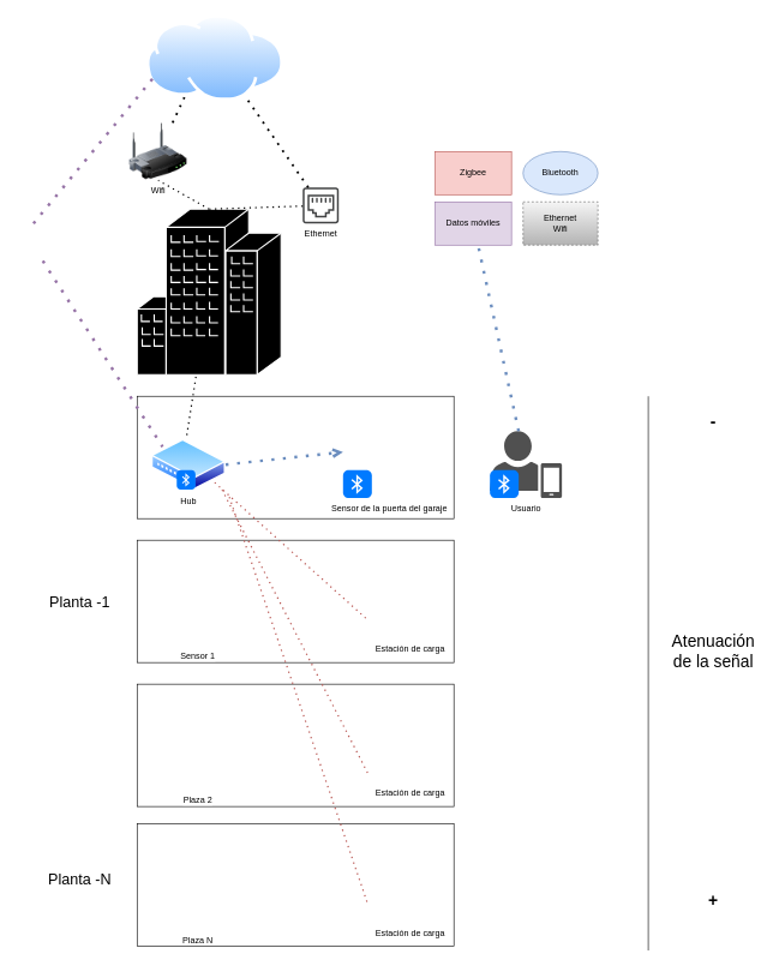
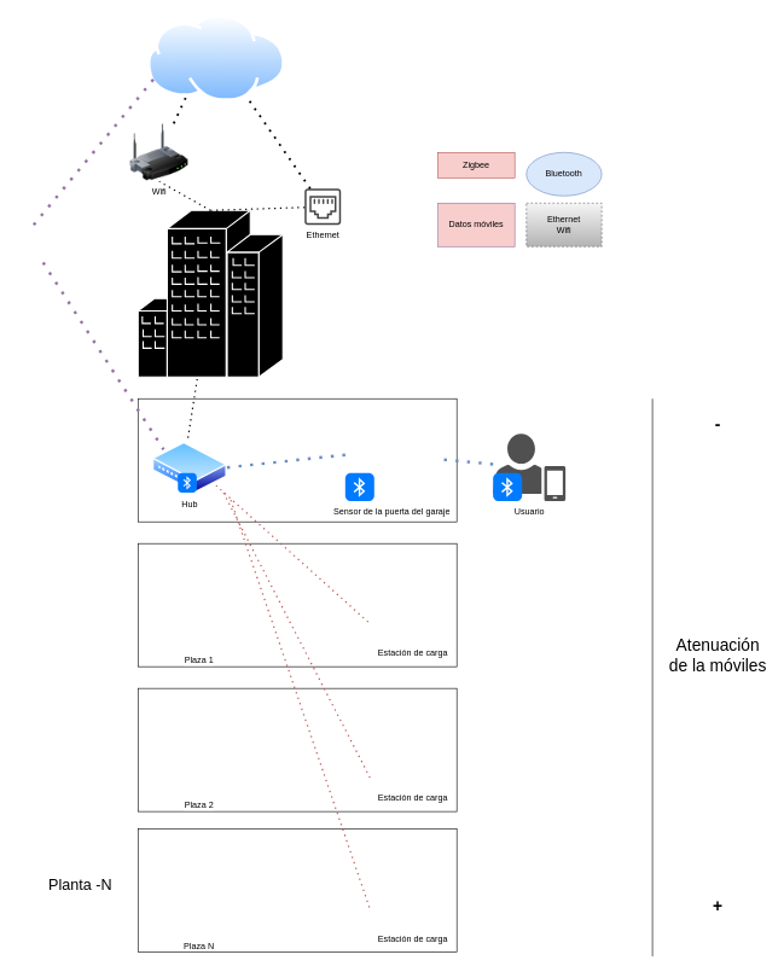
  <mxCell id="0" />
  <mxCell id="1" parent="0" />
  <mxCell id="2" value="" style="rounded=0;whiteSpace=wrap;html=1;" vertex="1" parent="1"><mxGeometry x="190" y="750" width="440" height="170" as="geometry" /></mxCell>
- <mxCell id="3" value="Sensor 1" style="shape=image;html=1;verticalAlign=top;verticalLabelPosition=bottom;labelBackgroundColor=#ffffff;imageAspect=0;aspect=fixed;image=https://cdn2.iconfinder.com/data/icons/boxicons-solid-vol-1/24/bxs-car-garage-128.png" vertex="1" parent="1"><mxGeometry x="210" y="770" width="128" height="128" as="geometry" /></mxCell>
+ <mxCell id="3" value="Plaza 1" style="shape=image;html=1;verticalAlign=top;verticalLabelPosition=bottom;labelBackgroundColor=#ffffff;imageAspect=0;aspect=fixed;image=https://cdn2.iconfinder.com/data/icons/boxicons-solid-vol-1/24/bxs-car-garage-128.png" vertex="1" parent="1"><mxGeometry x="210" y="770" width="128" height="128" as="geometry" /></mxCell>
  <mxCell id="4" value="" style="rounded=0;whiteSpace=wrap;html=1;" vertex="1" parent="1"><mxGeometry x="190" y="550" width="440" height="170" as="geometry" /></mxCell>
  <mxCell id="5" value="Sensor de la puerta del garaje" style="shape=image;html=1;verticalAlign=top;verticalLabelPosition=bottom;labelBackgroundColor=#ffffff;imageAspect=0;aspect=fixed;image=https://cdn1.iconfinder.com/data/icons/racing-13/512/Garage-128.png" vertex="1" parent="1"><mxGeometry x="476" y="563.5" width="128" height="128" as="geometry" /></mxCell>
  <mxCell id="6" value="" style="shape=mxgraph.cisco.buildings.generic_building;html=1;pointerEvents=1;dashed=0;fillColor=#000000;strokeColor=#ffffff;strokeWidth=2;verticalLabelPosition=bottom;verticalAlign=top;align=center;outlineConnect=0;" vertex="1" parent="1"><mxGeometry x="190" y="290" width="200" height="230" as="geometry" /></mxCell>
  <mxCell id="7" value="Wifi" style="image;html=1;image=img/lib/clip_art/networking/Wireless_Router_128x128.png" vertex="1" parent="1"><mxGeometry x="179.25" y="170" width="80" height="80" as="geometry" /></mxCell>
  <mxCell id="8" value="Ethernet" style="sketch=0;pointerEvents=1;shadow=0;dashed=0;html=1;strokeColor=none;fillColor=#434445;aspect=fixed;labelPosition=center;verticalLabelPosition=bottom;verticalAlign=top;align=center;outlineConnect=0;shape=mxgraph.vvd.ethernet_port;" vertex="1" parent="1"><mxGeometry x="420" y="260" width="50" height="50" as="geometry" /></mxCell>
  <mxCell id="9" value="Estación de carga" style="shape=image;html=1;verticalAlign=top;verticalLabelPosition=bottom;labelBackgroundColor=#ffffff;imageAspect=0;aspect=fixed;image=https://cdn0.iconfinder.com/data/icons/green-world-colored/80/battery-energy-charger-charging-electric-station-tesla-128.png" vertex="1" parent="1"><mxGeometry x="520" y="790" width="98" height="98" as="geometry" /></mxCell>
  <mxCell id="10" value="Hub" style="image;aspect=fixed;perimeter=ellipsePerimeter;html=1;align=center;shadow=0;dashed=0;spacingTop=3;image=img/lib/active_directory/wiring_hub.svg;" vertex="1" parent="1"><mxGeometry x="210" y="610" width="102.94" height="70" as="geometry" /></mxCell>
  <mxCell id="11" value="" style="shape=image;verticalLabelPosition=bottom;labelBackgroundColor=default;verticalAlign=top;aspect=fixed;imageAspect=0;image=https://videosec.com/catpage/resources/img/zigbee-logo.png;" vertex="1" parent="1"><mxGeometry x="510" y="848" width="50" height="50" as="geometry" /></mxCell>
  <mxCell id="12" value="" style="rounded=0;whiteSpace=wrap;html=1;" vertex="1" parent="1"><mxGeometry x="190" y="950" width="440" height="170" as="geometry" /></mxCell>
  <mxCell id="13" value="Plaza 2" style="shape=image;html=1;verticalAlign=top;verticalLabelPosition=bottom;labelBackgroundColor=#ffffff;imageAspect=0;aspect=fixed;image=https://cdn2.iconfinder.com/data/icons/boxicons-solid-vol-1/24/bxs-car-garage-128.png" vertex="1" parent="1"><mxGeometry x="210" y="970" width="128" height="128" as="geometry" /></mxCell>
  <mxCell id="14" value="Estación de carga" style="shape=image;html=1;verticalAlign=top;verticalLabelPosition=bottom;labelBackgroundColor=#ffffff;imageAspect=0;aspect=fixed;image=https://cdn0.iconfinder.com/data/icons/green-world-colored/80/battery-energy-charger-charging-electric-station-tesla-128.png" vertex="1" parent="1"><mxGeometry x="520" y="990" width="98" height="98" as="geometry" /></mxCell>
  <mxCell id="15" value="" style="shape=image;verticalLabelPosition=bottom;labelBackgroundColor=default;verticalAlign=top;aspect=fixed;imageAspect=0;image=https://videosec.com/catpage/resources/img/zigbee-logo.png;" vertex="1" parent="1"><mxGeometry x="510" y="1048" width="50" height="50" as="geometry" /></mxCell>
  <mxCell id="16" value="" style="rounded=0;whiteSpace=wrap;html=1;" vertex="1" parent="1"><mxGeometry x="190" y="1144" width="440" height="170" as="geometry" /></mxCell>
  <mxCell id="17" value="Plaza N" style="shape=image;html=1;verticalAlign=top;verticalLabelPosition=bottom;labelBackgroundColor=#ffffff;imageAspect=0;aspect=fixed;image=https://cdn2.iconfinder.com/data/icons/boxicons-solid-vol-1/24/bxs-car-garage-128.png" vertex="1" parent="1"><mxGeometry x="210" y="1164" width="128" height="128" as="geometry" /></mxCell>
  <mxCell id="18" value="Estación de carga" style="shape=image;html=1;verticalAlign=top;verticalLabelPosition=bottom;labelBackgroundColor=#ffffff;imageAspect=0;aspect=fixed;image=https://cdn0.iconfinder.com/data/icons/green-world-colored/80/battery-energy-charger-charging-electric-station-tesla-128.png" vertex="1" parent="1"><mxGeometry x="520" y="1184" width="98" height="98" as="geometry" /></mxCell>
  <mxCell id="19" value="" style="shape=image;verticalLabelPosition=bottom;labelBackgroundColor=default;verticalAlign=top;aspect=fixed;imageAspect=0;image=https://videosec.com/catpage/resources/img/zigbee-logo.png;" vertex="1" parent="1"><mxGeometry x="510" y="1242" width="50" height="50" as="geometry" /></mxCell>
- <mxCell id="20" value="&lt;font style=&quot;font-size: 21px;&quot;&gt;Planta -1&lt;/font&gt;" style="text;html=1;align=center;verticalAlign=middle;resizable=0;points=[];autosize=1;strokeColor=none;fillColor=none;" vertex="1" parent="1"><mxGeometry x="55" y="815" width="110" height="40" as="geometry" /></mxCell>
  <mxCell id="21" value="&lt;font style=&quot;font-size: 21px;&quot;&gt;Planta -N&lt;/font&gt;" style="text;html=1;align=center;verticalAlign=middle;resizable=0;points=[];autosize=1;strokeColor=none;fillColor=none;" vertex="1" parent="1"><mxGeometry x="55" y="1200" width="110" height="40" as="geometry" /></mxCell>
  <mxCell id="22" value="" style="endArrow=none;dashed=1;html=1;dashPattern=1 3;strokeWidth=2;rounded=0;exitX=1;exitY=1;exitDx=0;exitDy=0;entryX=0;entryY=0.25;entryDx=0;entryDy=0;fillColor=#f8cecc;strokeColor=#b85450;" edge="1" parent="1" source="10" target="11"><mxGeometry width="50" height="50" relative="1" as="geometry"><mxPoint x="100" y="940" as="sourcePoint" /><mxPoint x="150" y="890" as="targetPoint" /></mxGeometry></mxCell>
  <mxCell id="23" value="" style="endArrow=none;dashed=1;html=1;dashPattern=1 3;strokeWidth=2;rounded=0;exitX=1;exitY=1;exitDx=0;exitDy=0;entryX=0;entryY=0.5;entryDx=0;entryDy=0;fillColor=#f8cecc;strokeColor=#b85450;" edge="1" parent="1" target="15"><mxGeometry width="50" height="50" relative="1" as="geometry"><mxPoint x="308" y="680" as="sourcePoint" /><mxPoint x="520" y="871" as="targetPoint" /></mxGeometry></mxCell>
  <mxCell id="24" value="" style="endArrow=none;dashed=1;html=1;dashPattern=1 3;strokeWidth=2;rounded=0;exitX=1;exitY=1;exitDx=0;exitDy=0;entryX=0;entryY=0.25;entryDx=0;entryDy=0;fillColor=#f8cecc;strokeColor=#b85450;" edge="1" parent="1" target="19"><mxGeometry width="50" height="50" relative="1" as="geometry"><mxPoint x="318" y="690" as="sourcePoint" /><mxPoint x="530" y="881" as="targetPoint" /></mxGeometry></mxCell>
  <mxCell id="25" value="Usuario" style="sketch=0;pointerEvents=1;shadow=0;dashed=0;html=1;strokeColor=none;fillColor=#505050;labelPosition=center;verticalLabelPosition=bottom;verticalAlign=top;outlineConnect=0;align=center;shape=mxgraph.office.users.mobile_user;" vertex="1" parent="1"><mxGeometry x="680" y="598.5" width="100" height="93" as="geometry" /></mxCell>
  <mxCell id="26" value="" style="html=1;strokeWidth=1;shadow=0;dashed=0;shape=mxgraph.ios7.misc.bluetooth;fillColor=#007AFF;strokeColor=none;buttonText=;strokeColor2=#222222;fontColor=#222222;fontSize=8;verticalLabelPosition=bottom;verticalAlign=top;align=center;sketch=0;" vertex="1" parent="1"><mxGeometry x="680" y="652.5" width="40" height="39" as="geometry" /></mxCell>
  <mxCell id="27" value="" style="shape=image;verticalLabelPosition=bottom;labelBackgroundColor=default;verticalAlign=top;aspect=fixed;imageAspect=0;image=https://cdn-icons-png.flaticon.com/512/4298/4298126.png;" vertex="1" parent="1"><mxGeometry x="20" y="310" width="52" height="52" as="geometry" /></mxCell>
  <mxCell id="28" value="" style="image;aspect=fixed;perimeter=ellipsePerimeter;html=1;align=center;shadow=0;dashed=0;spacingTop=3;image=img/lib/active_directory/internet_cloud.svg;" vertex="1" parent="1"><mxGeometry x="203" y="20" width="190.48" height="120" as="geometry" /></mxCell>
  <mxCell id="29" value="" style="endArrow=none;dashed=1;html=1;dashPattern=1 3;strokeWidth=4;rounded=0;exitX=0.75;exitY=1;exitDx=0;exitDy=0;entryX=0;entryY=0;entryDx=0;entryDy=0;fillColor=#e1d5e7;strokeColor=#9673a6;" edge="1" parent="1" source="27" target="10"><mxGeometry width="50" height="50" relative="1" as="geometry"><mxPoint x="308" y="680" as="sourcePoint" /><mxPoint x="520" y="871" as="targetPoint" /></mxGeometry></mxCell>
  <mxCell id="30" value="" style="endArrow=none;dashed=1;html=1;dashPattern=1 3;strokeWidth=4;rounded=0;exitX=0.5;exitY=0;exitDx=0;exitDy=0;entryX=0;entryY=0.75;entryDx=0;entryDy=0;fillColor=#e1d5e7;strokeColor=#9673a6;" edge="1" parent="1" source="27" target="28"><mxGeometry width="50" height="50" relative="1" as="geometry"><mxPoint x="480" y="410" as="sourcePoint" /><mxPoint x="530" y="360" as="targetPoint" /></mxGeometry></mxCell>
  <mxCell id="31" value="" style="endArrow=none;dashed=1;html=1;dashPattern=1 3;strokeWidth=2;rounded=0;exitX=0.476;exitY=-0.086;exitDx=0;exitDy=0;exitPerimeter=0;fillColor=#e1d5e7;strokeColor=#000000;" edge="1" parent="1" source="10" target="6"><mxGeometry width="50" height="50" relative="1" as="geometry"><mxPoint x="480" y="410" as="sourcePoint" /><mxPoint x="530" y="360" as="targetPoint" /></mxGeometry></mxCell>
  <mxCell id="32" value="" style="endArrow=none;dashed=1;html=1;dashPattern=1 3;strokeWidth=3;rounded=0;fillColor=#e1d5e7;strokeColor=#000000;entryX=0.25;entryY=1;entryDx=0;entryDy=0;exitX=0.75;exitY=0;exitDx=0;exitDy=0;" edge="1" parent="1" source="7" target="28"><mxGeometry width="50" height="50" relative="1" as="geometry"><mxPoint x="256" y="170" as="sourcePoint" /><mxPoint x="282" y="530" as="targetPoint" /></mxGeometry></mxCell>
  <mxCell id="33" value="" style="endArrow=none;dashed=1;html=1;dashPattern=1 3;strokeWidth=3;rounded=0;fillColor=#e1d5e7;strokeColor=#000000;entryX=0.75;entryY=1;entryDx=0;entryDy=0;" edge="1" parent="1" source="8" target="28"><mxGeometry width="50" height="50" relative="1" as="geometry"><mxPoint x="340" y="180" as="sourcePoint" /><mxPoint x="266" y="144" as="targetPoint" /></mxGeometry></mxCell>
  <mxCell id="34" value="" style="endArrow=none;dashed=1;html=1;dashPattern=1 3;strokeWidth=2;rounded=0;entryX=0.5;entryY=0;entryDx=0;entryDy=0;entryPerimeter=0;" edge="1" parent="1" source="8" target="6"><mxGeometry width="50" height="50" relative="1" as="geometry"><mxPoint x="340" y="250" as="sourcePoint" /><mxPoint x="530" y="360" as="targetPoint" /></mxGeometry></mxCell>
  <mxCell id="35" value="" style="endArrow=none;dashed=1;html=1;dashPattern=1 3;strokeWidth=2;rounded=0;entryX=0.5;entryY=1;entryDx=0;entryDy=0;exitX=0.5;exitY=0;exitDx=0;exitDy=0;exitPerimeter=0;" edge="1" parent="1" source="6" target="7"><mxGeometry width="50" height="50" relative="1" as="geometry"><mxPoint x="350" y="260" as="sourcePoint" /><mxPoint x="300" y="300" as="targetPoint" /></mxGeometry></mxCell>
  <mxCell id="36" value="" style="endArrow=none;html=1;rounded=0;" edge="1" parent="1"><mxGeometry width="50" height="50" relative="1" as="geometry"><mxPoint x="900" y="550" as="sourcePoint" /><mxPoint x="900" y="1320" as="targetPoint" /></mxGeometry></mxCell>
- <mxCell id="37" value="Atenuación &lt;br style=&quot;font-size: 23px;&quot;&gt;de la señal" style="text;html=1;align=center;verticalAlign=middle;resizable=0;points=[];autosize=1;strokeColor=none;fillColor=none;fontSize=23;" vertex="1" parent="1"><mxGeometry x="920" y="870" width="140" height="70" as="geometry" /></mxCell>
+ <mxCell id="37" value="Atenuación &lt;br style=&quot;font-size: 23px;&quot;&gt;de la móviles" style="text;html=1;align=center;verticalAlign=middle;resizable=0;points=[];autosize=1;strokeColor=none;fillColor=none;fontSize=23;" vertex="1" parent="1"><mxGeometry x="920" y="870" width="140" height="70" as="geometry" /></mxCell>
  <mxCell id="38" value="-" style="text;html=1;align=center;verticalAlign=middle;resizable=0;points=[];autosize=1;strokeColor=none;fillColor=none;fontSize=23;fontStyle=1" vertex="1" parent="1"><mxGeometry x="975" y="565" width="30" height="40" as="geometry" /></mxCell>
  <mxCell id="39" value="+" style="text;html=1;align=center;verticalAlign=middle;resizable=0;points=[];autosize=1;strokeColor=none;fillColor=none;fontSize=23;fontStyle=1" vertex="1" parent="1"><mxGeometry x="970" y="1230" width="40" height="40" as="geometry" /></mxCell>
- <mxCell id="40" value="" style="endArrow=none;dashed=1;html=1;dashPattern=1 3;strokeWidth=4;rounded=0;fillColor=#dae8fc;strokeColor=#6c8ebf;" edge="1" parent="1" source="25" target="44"><mxGeometry width="50" height="50" relative="1" as="geometry"><mxPoint x="440" y="370" as="sourcePoint" /><mxPoint x="490" y="320" as="targetPoint" /></mxGeometry></mxCell>
- <mxCell id="41" value="" style="endArrow=open;dashed=1;html=1;dashPattern=1 3;strokeWidth=4;rounded=0;exitX=1;exitY=0.5;exitDx=0;exitDy=0;entryX=0;entryY=0.5;entryDx=0;entryDy=0;fillColor=#dae8fc;strokeColor=#6c8ebf;" edge="1" parent="1" source="10" target="5"><mxGeometry width="50" height="50" relative="1" as="geometry"><mxPoint x="440" y="570" as="sourcePoint" /><mxPoint x="490" y="520" as="targetPoint" /></mxGeometry></mxCell>
- <mxCell id="42" value="Zigbee" style="rounded=0;whiteSpace=wrap;html=1;fillColor=#f8cecc;strokeColor=#b85450;" vertex="1" parent="1"><mxGeometry x="604" y="210" width="106" height="60" as="geometry" /></mxCell>
+ <mxCell id="40" value="" style="endArrow=none;dashed=1;html=1;dashPattern=1 3;strokeWidth=4;rounded=0;fillColor=#dae8fc;strokeColor=#6c8ebf;" edge="1" parent="1" source="25" target="5"><mxGeometry width="50" height="50" relative="1" as="geometry"><mxPoint x="440" y="370" as="sourcePoint" /><mxPoint x="490" y="320" as="targetPoint" /></mxGeometry></mxCell>
+ <mxCell id="41" value="" style="endArrow=none;dashed=1;html=1;dashPattern=1 3;strokeWidth=4;rounded=0;exitX=1;exitY=0.5;exitDx=0;exitDy=0;entryX=0;entryY=0.5;entryDx=0;entryDy=0;fillColor=#dae8fc;strokeColor=#6c8ebf;" edge="1" parent="1" source="10" target="5"><mxGeometry width="50" height="50" relative="1" as="geometry"><mxPoint x="440" y="570" as="sourcePoint" /><mxPoint x="490" y="520" as="targetPoint" /></mxGeometry></mxCell>
+ <mxCell id="42" value="Zigbee" style="rounded=0;whiteSpace=wrap;html=1;fillColor=#f8cecc;strokeColor=#b85450;" vertex="1" parent="1"><mxGeometry x="604" y="210" width="106" height="35" as="geometry" /></mxCell>
  <mxCell id="43" value="Bluetooth" style="ellipse;whiteSpace=wrap;html=1;fillColor=#dae8fc;strokeColor=#6c8ebf;" vertex="1" parent="1"><mxGeometry x="726" y="210" width="104" height="60" as="geometry" /></mxCell>
- <mxCell id="44" value="Datos móviles" style="rounded=0;whiteSpace=wrap;html=1;fillColor=#e1d5e7;strokeColor=#9673a6;" vertex="1" parent="1"><mxGeometry x="604" y="280" width="106" height="60" as="geometry" /></mxCell>
+ <mxCell id="44" value="Datos móviles" style="rounded=0;whiteSpace=wrap;html=1;fillColor=#f8cecc;strokeColor=#9673a6;" vertex="1" parent="1"><mxGeometry x="604" y="280" width="106" height="60" as="geometry" /></mxCell>
  <mxCell id="45" value="Ethernet&lt;br&gt;Wifi" style="rounded=0;whiteSpace=wrap;html=1;fillColor=#f5f5f5;strokeColor=#666666;gradientColor=#b3b3b3;dashed=1;" vertex="1" parent="1"><mxGeometry x="726" y="280" width="104" height="60" as="geometry" /></mxCell>
  <mxCell id="46" value="" style="html=1;strokeWidth=1;shadow=0;dashed=0;shape=mxgraph.ios7.misc.bluetooth;fillColor=#007AFF;strokeColor=none;buttonText=;strokeColor2=#222222;fontColor=#222222;fontSize=8;verticalLabelPosition=bottom;verticalAlign=top;align=center;sketch=0;" vertex="1" parent="1"><mxGeometry x="476" y="652.5" width="40" height="39" as="geometry" /></mxCell>
  <mxCell id="47" value="" style="shape=image;verticalLabelPosition=bottom;labelBackgroundColor=default;verticalAlign=top;aspect=fixed;imageAspect=0;image=https://videosec.com/catpage/resources/img/zigbee-logo.png;" vertex="1" parent="1"><mxGeometry x="203" y="630" width="32.5" height="32.5" as="geometry" /></mxCell>
  <mxCell id="48" value="" style="html=1;strokeWidth=1;shadow=0;dashed=0;shape=mxgraph.ios7.misc.bluetooth;fillColor=#007AFF;strokeColor=none;buttonText=;strokeColor2=#222222;fontColor=#222222;fontSize=8;verticalLabelPosition=bottom;verticalAlign=top;align=center;sketch=0;" vertex="1" parent="1"><mxGeometry x="245" y="652.5" width="26" height="27" as="geometry" /></mxCell>
  <mxCell id="49" value="" style="shape=image;verticalLabelPosition=bottom;labelBackgroundColor=default;verticalAlign=top;aspect=fixed;imageAspect=0;image=https://upload.wikimedia.org/wikipedia/commons/thumb/a/ae/WiFi_Logo.svg/640px-WiFi_Logo.svg.png;" vertex="1" parent="1"><mxGeometry x="260" y="620" width="55.34" height="32.77" as="geometry" /></mxCell>
  <mxCell id="50" value="" style="shape=image;verticalLabelPosition=bottom;labelBackgroundColor=default;verticalAlign=top;aspect=fixed;imageAspect=0;image=https://cdn.icon-icons.com/icons2/585/PNG/256/EthernetCable_icon-icons.com_55235.png;" vertex="1" parent="1"><mxGeometry x="235" y="605" width="36" height="36" as="geometry" /></mxCell>
  <mxCell id="51" value="" style="shape=image;verticalLabelPosition=bottom;labelBackgroundColor=default;verticalAlign=top;aspect=fixed;imageAspect=0;image=https://cdn-icons-png.flaticon.com/512/4298/4298126.png;" vertex="1" parent="1"><mxGeometry x="242" y="625.38" width="22" height="22" as="geometry" /></mxCell>
